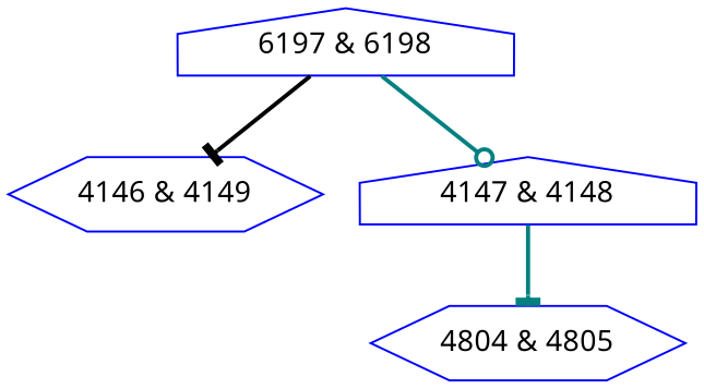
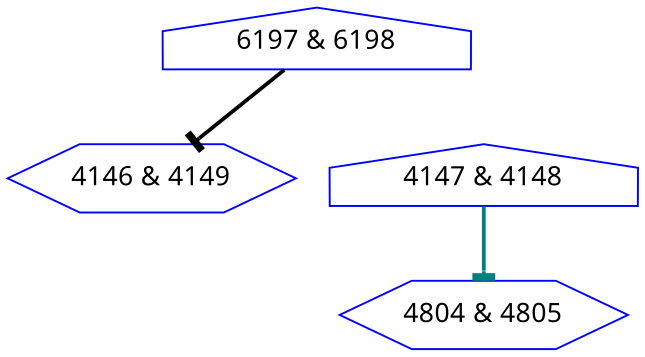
  digraph {
    fontname="Noto Sans"
    node [color=blue fontname="Noto Sans" shape=hexagon]
    edge [arrowhead=tee color=teal fontname="Noto Sans" style=bold]
    n1 [label="4146 & 4149"]
    n2 [label="4147 & 4148" shape=house]
    n3 [label="4804 & 4805"]
    n4 [label="6197 & 6198" shape=house]
    n2 -> n3
    n4 -> n1 [color=black]
-   n4 -> n2 [arrowhead=odot]
  }
